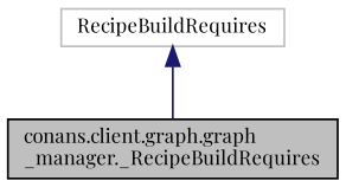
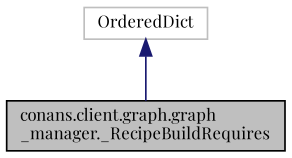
  digraph {
    fontname="Playfair Display"
    node [fontname="Playfair Display" fontsize=10 shape=record style=filled]
    n1 [color=black fillcolor=grey75 fontcolor=black height=0.2 label="conans.client.graph.graph\l_manager._RecipeBuildRequires" width=0.4]
-   n2 [color=grey75 fillcolor=white height=0.2 label=RecipeBuildRequires width=0.4]
+   n2 [color=grey75 fillcolor=white height=0.2 label=OrderedDict width=0.4]
    n2 -> n1 [color=midnightblue dir=back fontname="Playfair Display" fontsize=10 labelfontname=Helvetica labelfontsize=10 style=solid]
  }
